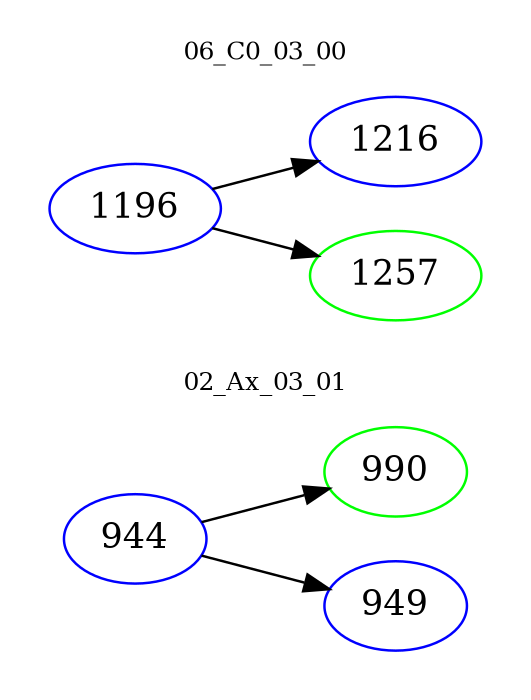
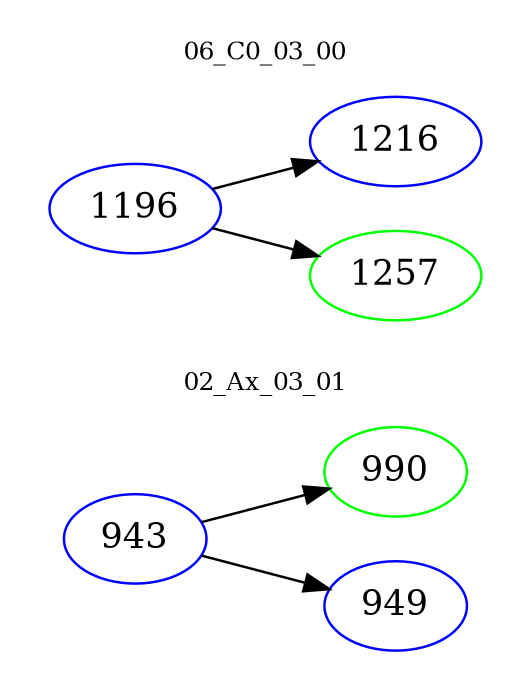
  digraph {
    rankdir=LR
    node [color=blue]
    edge [color=black]
-   n1 [label=944]
+   n1 [label=943]
    n2 [label=949]
    n3 [color=green label=990]
    n4 [label=1196]
    n5 [color=green label=1257]
    n6 [label=1216]
    subgraph cluster_1 {
      color=white
      fontsize=10
      label="02_Ax_03_01"
      n1
      n2
      n3
    }
    subgraph cluster_2 {
      color=white
      fontsize=10
      label="06_C0_03_00"
      n4
      n5
      n6
    }
    n1 -> n2
    n1 -> n3
    n4 -> n5
    n4 -> n6
  }
